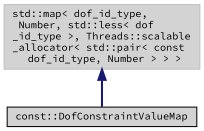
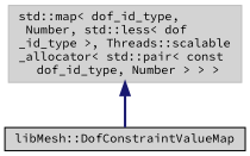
  digraph {
    rankdir=TB
    fontname="Source Code Pro"
    node [fillcolor=lightgrey fontname="Source Code Pro" fontsize=10 shape=record style=filled]
-   n1 [color=black fontcolor=black height=0.2 label="const::DofConstraintValueMap" width=0.4]
+   n1 [color=black fontcolor=black height=0.2 label="libMesh::DofConstraintValueMap" width=0.4]
    n2 [color=grey75 height=0.2 label="std::map\< dof_id_type,\l Number, std::less\< dof\l_id_type \>, Threads::scalable\l_allocator\< std::pair\< const\l dof_id_type, Number \> \> \>" width=0.4]
    n2 -> n1 [color=midnightblue dir=back fontname="Source Code Pro" fontsize=10 labelfontname=FreeSans labelfontsize=10 style=bold]
  }
